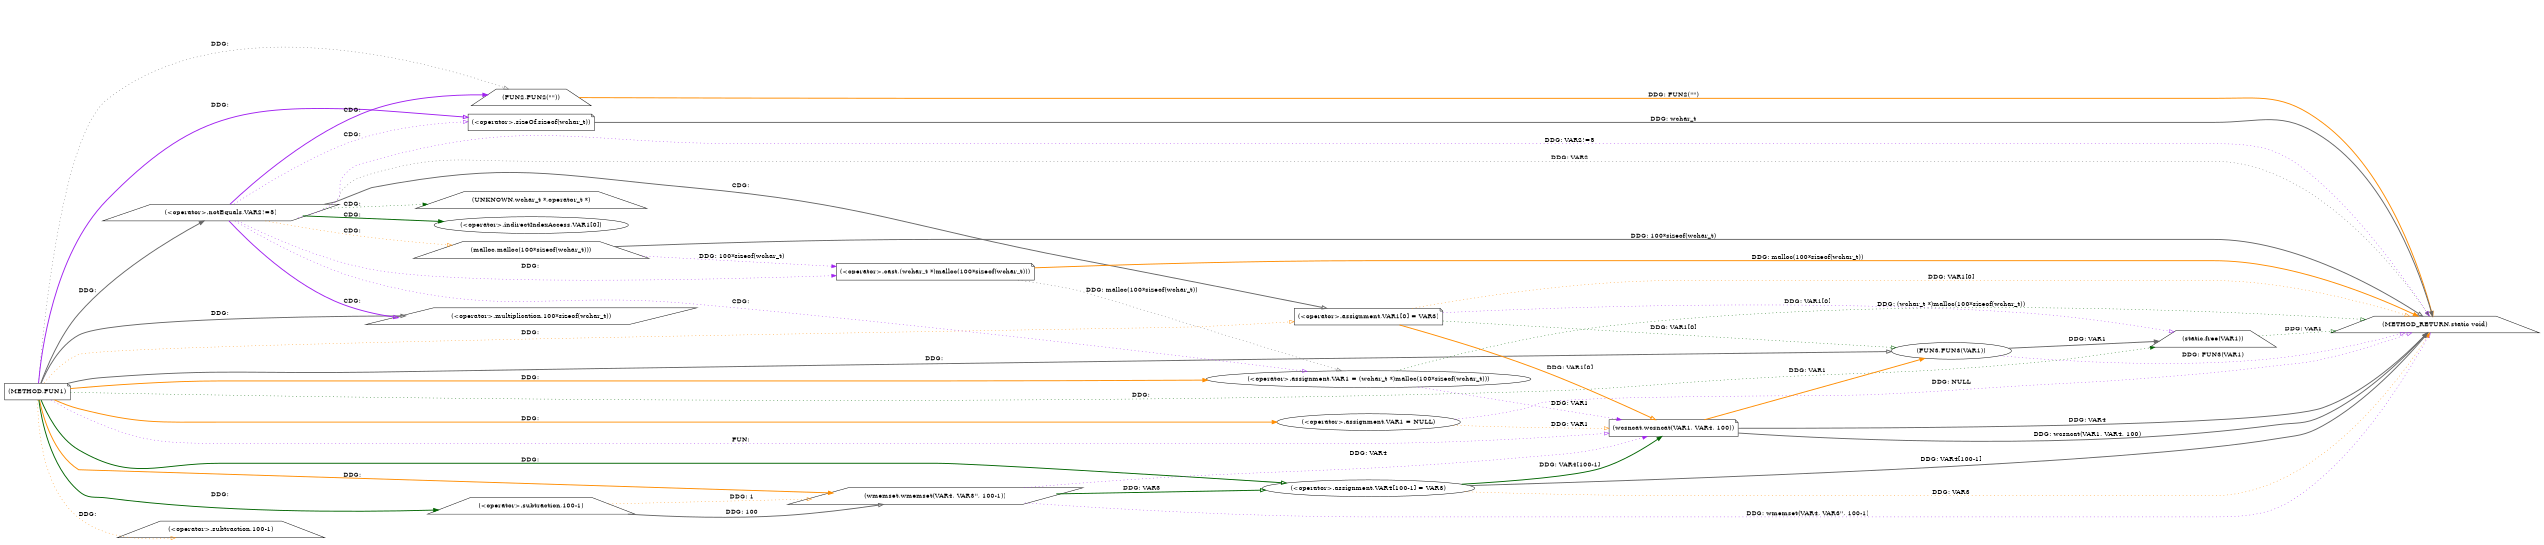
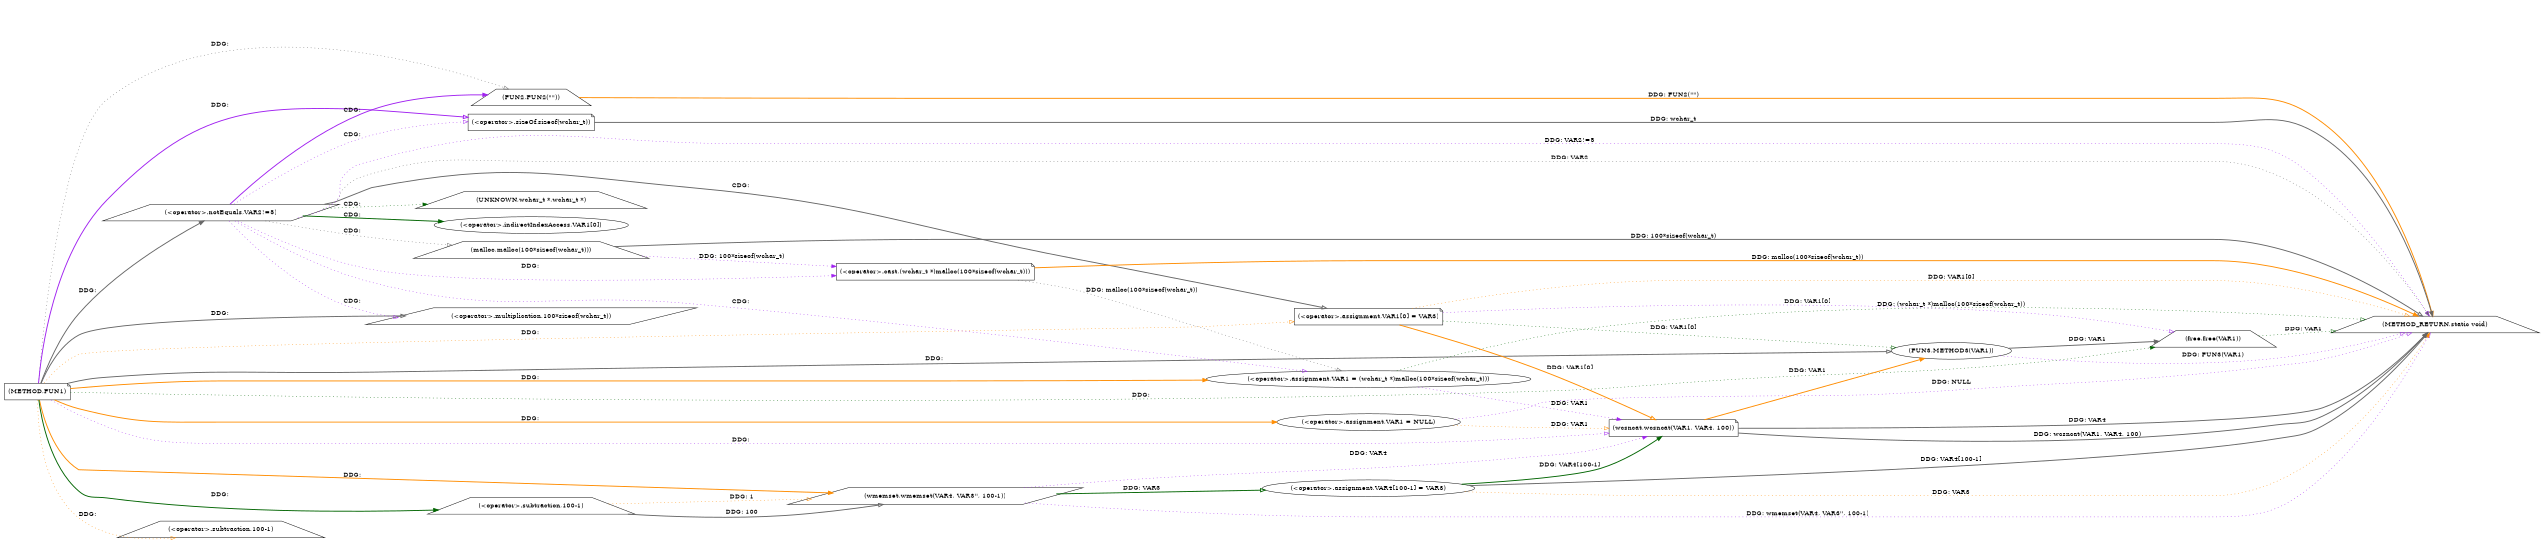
  digraph {
    rankdir=LR
    node [shape=trapezium]
    edge [arrowhead=onormal color=purple style=dotted]
    n1 [label="(METHOD,FUN1)" shape=note]
    n2 [label="(<operator>.assignment,VAR1 = NULL)" shape=ellipse]
    n3 [label="(<operator>.notEquals,VAR2!=5)" shape=parallelogram]
    n4 [label="(FUN2,FUN2(\"\"))"]
    n5 [label="(<operator>.assignment,VAR1 = (wchar_t *)malloc(100*sizeof(wchar_t)))" shape=ellipse]
    n6 [label="(<operator>.multiplication,100*sizeof(wchar_t))" shape=parallelogram]
    n7 [label="(<operator>.sizeOf,sizeof(wchar_t))" shape=note]
    n8 [label="(<operator>.assignment,VAR1[0] = VAR3)" shape=note]
    n9 [label="(wmemset,wmemset(VAR4, VAR3'', 100-1))" shape=parallelogram]
    n10 [label="(<operator>.subtraction,100-1)"]
    n11 [label="(<operator>.assignment,VAR4[100-1] = VAR3)" shape=ellipse]
    n12 [label="(<operator>.subtraction,100-1)"]
    n13 [label="(wcsncat,wcsncat(VAR1, VAR4, 100))" shape=note]
-   n14 [label="(FUN3,FUN3(VAR1))" shape=ellipse]
-   n15 [label="(static,free(VAR1))"]
+   n14 [label="(FUN3,METHOD3(VAR1))" shape=ellipse]
+   n15 [label="(free,free(VAR1))"]
    n16 [label="(METHOD_RETURN,static void)"]
    n17 [label="(<operator>.cast,(wchar_t *)malloc(100*sizeof(wchar_t)))" shape=note]
    n18 [label="(malloc,malloc(100*sizeof(wchar_t)))"]
-   n19 [label="(UNKNOWN,wchar_t *,operator_t *)"]
+   n19 [label="(UNKNOWN,wchar_t *,wchar_t *)"]
    n20 [label="(<operator>.indirectIndexAccess,VAR1[0])" shape=ellipse]
    n1 -> n2 [arrowhead=normal color=darkorange label="DDG: " style=bold]
    n1 -> n3 [arrowhead=normal color=gray40 label="DDG: " style=bold]
    n1 -> n4 [color=gray40 label="DDG: "]
    n1 -> n5 [arrowhead=normal color=darkorange label="DDG: " style=bold]
    n1 -> n6 [color=gray40 label="DDG: " style=bold]
    n1 -> n7 [label="DDG: " style=bold]
    n1 -> n8 [color=darkorange label="DDG: "]
    n1 -> n9 [arrowhead=normal color=darkorange label="DDG: " style=bold]
    n1 -> n10 [arrowhead=normal color=darkgreen label="DDG: " style=bold]
-   n1 -> n11 [color=darkgreen label="DDG: " style=bold]
    n1 -> n12 [color=darkorange label="DDG: "]
-   n1 -> n13 [label="FUN: "]
+   n1 -> n13 [label="DDG: "]
    n1 -> n14 [color=gray40 label="DDG: " style=bold]
    n1 -> n15 [arrowhead=normal color=darkgreen label="DDG: "]
    n2 -> n13 [color=darkorange label="DDG: VAR1"]
    n2 -> n16 [label="DDG: NULL"]
    n3 -> n4 [arrowhead=normal label="CDG: " style=bold]
    n3 -> n5 [label="CDG: "]
-   n3 -> n6 [label="CDG: " style=bold]
+   n3 -> n6 [label="CDG: "]
    n3 -> n7 [label="CDG: "]
    n3 -> n8 [color=gray40 label="CDG: " style=bold]
    n3 -> n16 [arrowhead=normal color=gray40 label="DDG: VAR2"]
    n3 -> n16 [label="DDG: VAR2!=5"]
    n3 -> n17 [arrowhead=normal label="DDG: "]
-   n3 -> n18 [color=darkorange label="CDG: "]
+   n3 -> n18 [color=gray40 label="CDG: "]
    n3 -> n19 [arrowhead=normal color=darkgreen label="CDG: "]
    n3 -> n20 [arrowhead=normal color=darkgreen label="CDG: " style=bold]
    n4 -> n16 [arrowhead=normal color=darkorange label="DDG: FUN2(\"\")" style=bold]
    n5 -> n13 [arrowhead=normal label="DDG: VAR1"]
    n5 -> n16 [color=darkgreen label="DDG: (wchar_t *)malloc(100*sizeof(wchar_t))"]
    n7 -> n16 [arrowhead=normal color=gray40 label="DDG: wchar_t" style=bold]
    n8 -> n13 [color=darkorange label="DDG: VAR1[0]" style=bold]
    n8 -> n14 [color=darkgreen label="DDG: VAR1[0]"]
    n8 -> n15 [label="DDG: VAR1[0]"]
    n8 -> n16 [color=darkorange label="DDG: VAR1[0]"]
    n9 -> n11 [color=darkgreen label="DDG: VAR3" style=bold]
    n9 -> n13 [arrowhead=normal label="DDG: VAR4"]
    n9 -> n16 [label="DDG: wmemset(VAR4, VAR3'', 100-1)"]
    n10 -> n9 [color=gray40 label="DDG: 100" style=bold]
    n10 -> n9 [color=darkorange label="DDG: 1"]
    n11 -> n13 [arrowhead=normal color=darkgreen label="DDG: VAR4[100-1]" style=bold]
    n11 -> n16 [color=gray40 label="DDG: VAR4[100-1]" style=bold]
    n11 -> n16 [arrowhead=normal color=darkorange label="DDG: VAR3"]
    n13 -> n14 [arrowhead=normal color=darkorange label="DDG: VAR1" style=bold]
    n13 -> n16 [arrowhead=normal color=gray40 label="DDG: VAR4" style=bold]
    n13 -> n16 [arrowhead=normal color=gray40 label="DDG: wcsncat(VAR1, VAR4, 100)" style=bold]
    n14 -> n15 [arrowhead=normal color=gray40 label="DDG: VAR1" style=bold]
    n14 -> n16 [label="DDG: FUN3(VAR1)"]
    n15 -> n16 [color=darkgreen label="DDG: VAR1"]
    n17 -> n5 [color=gray40 label="DDG: malloc(100*sizeof(wchar_t))"]
    n17 -> n16 [arrowhead=normal color=darkorange label="DDG: malloc(100*sizeof(wchar_t))" style=bold]
    n18 -> n16 [color=gray40 label="DDG: 100*sizeof(wchar_t)" style=bold]
    n18 -> n17 [arrowhead=normal label="DDG: 100*sizeof(wchar_t)"]
  }
